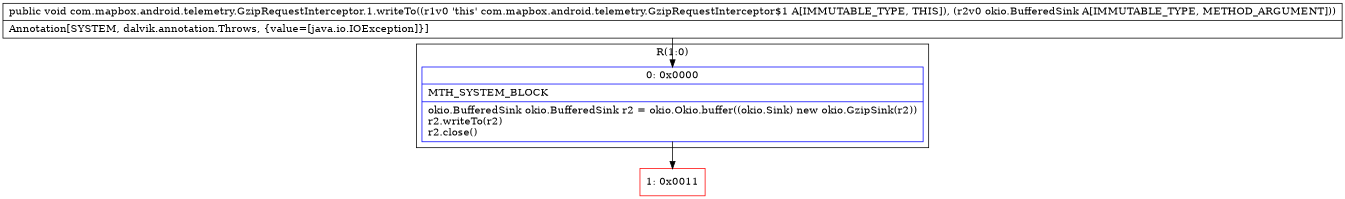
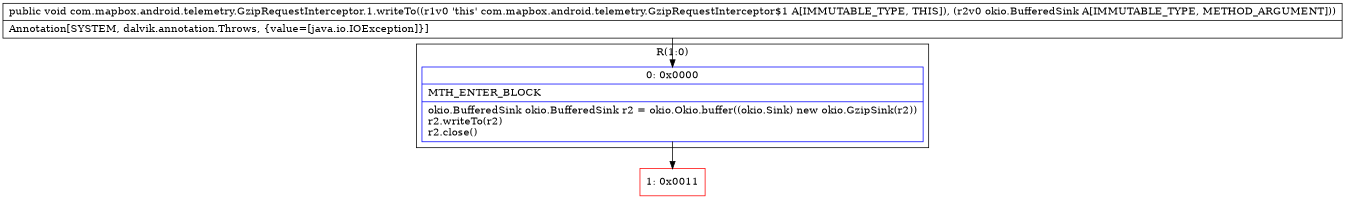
  digraph {
    node [shape=record]
-   n1 [color=blue label="{0\:\ 0x0000|MTH_SYSTEM_BLOCK\l|okio.BufferedSink okio.BufferedSink r2 = okio.Okio.buffer((okio.Sink) new okio.GzipSink(r2))\lr2.writeTo(r2)\lr2.close()\l}"]
+   n1 [color=blue label="{0\:\ 0x0000|MTH_ENTER_BLOCK\l|okio.BufferedSink okio.BufferedSink r2 = okio.Okio.buffer((okio.Sink) new okio.GzipSink(r2))\lr2.writeTo(r2)\lr2.close()\l}"]
    n2 [color=red label="{1\:\ 0x0011}"]
    n3 [label="{public void com.mapbox.android.telemetry.GzipRequestInterceptor.1.writeTo((r1v0 'this' com.mapbox.android.telemetry.GzipRequestInterceptor$1 A[IMMUTABLE_TYPE, THIS]), (r2v0 okio.BufferedSink A[IMMUTABLE_TYPE, METHOD_ARGUMENT]))  | Annotation[SYSTEM, dalvik.annotation.Throws, \{value=[java.io.IOException]\}]\l}"]
    subgraph cluster_1 {
      label="R(1:0)"
      n1
    }
    n1 -> n2
    n3 -> n1
  }
